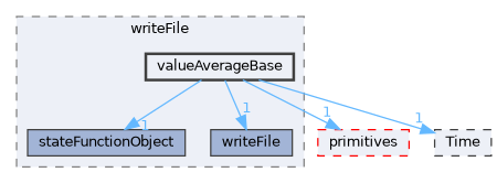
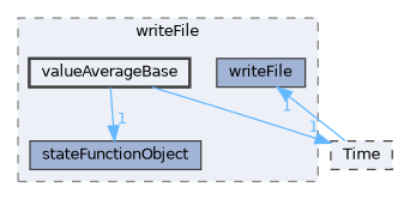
  digraph {
    compound=true
    node [color=grey25 fillcolor="#edf0f7" fontname=Helvetica fontsize=10 shape=box style=filled]
    edge [color=steelblue1 fontcolor=steelblue1 fontname=Helvetica fontsize=10 headlabel=1 labeldistance=1.5 labelfontname=Helvetica labelfontsize=10]
    n1 [fillcolor="#a2b4d6" height=0.2 label=stateFunctionObject width=0.4]
    n2 [fillcolor="#a2b4d6" height=0.2 label=writeFile width=0.4]
    n3 [height=0.2 label=valueAverageBase style="filled,bold" width=0.4]
-   n4 [color=red height=0.2 label=primitives style="filled,dashed" width=0.4]
    n5 [height=0.2 label=Time style="filled,dashed" width=0.4]
    subgraph cluster_1 {
      bgcolor="#edf0f7"
      fontname=Helvetica
      fontsize=10
      label=writeFile
      pencolor=grey50
      style="filled,dashed"
      n1
      n2
      n3
    }
    n3 -> n1
-   n3 -> n2
-   n3 -> n4
+   n5 -> n2
    n3 -> n5
  }
